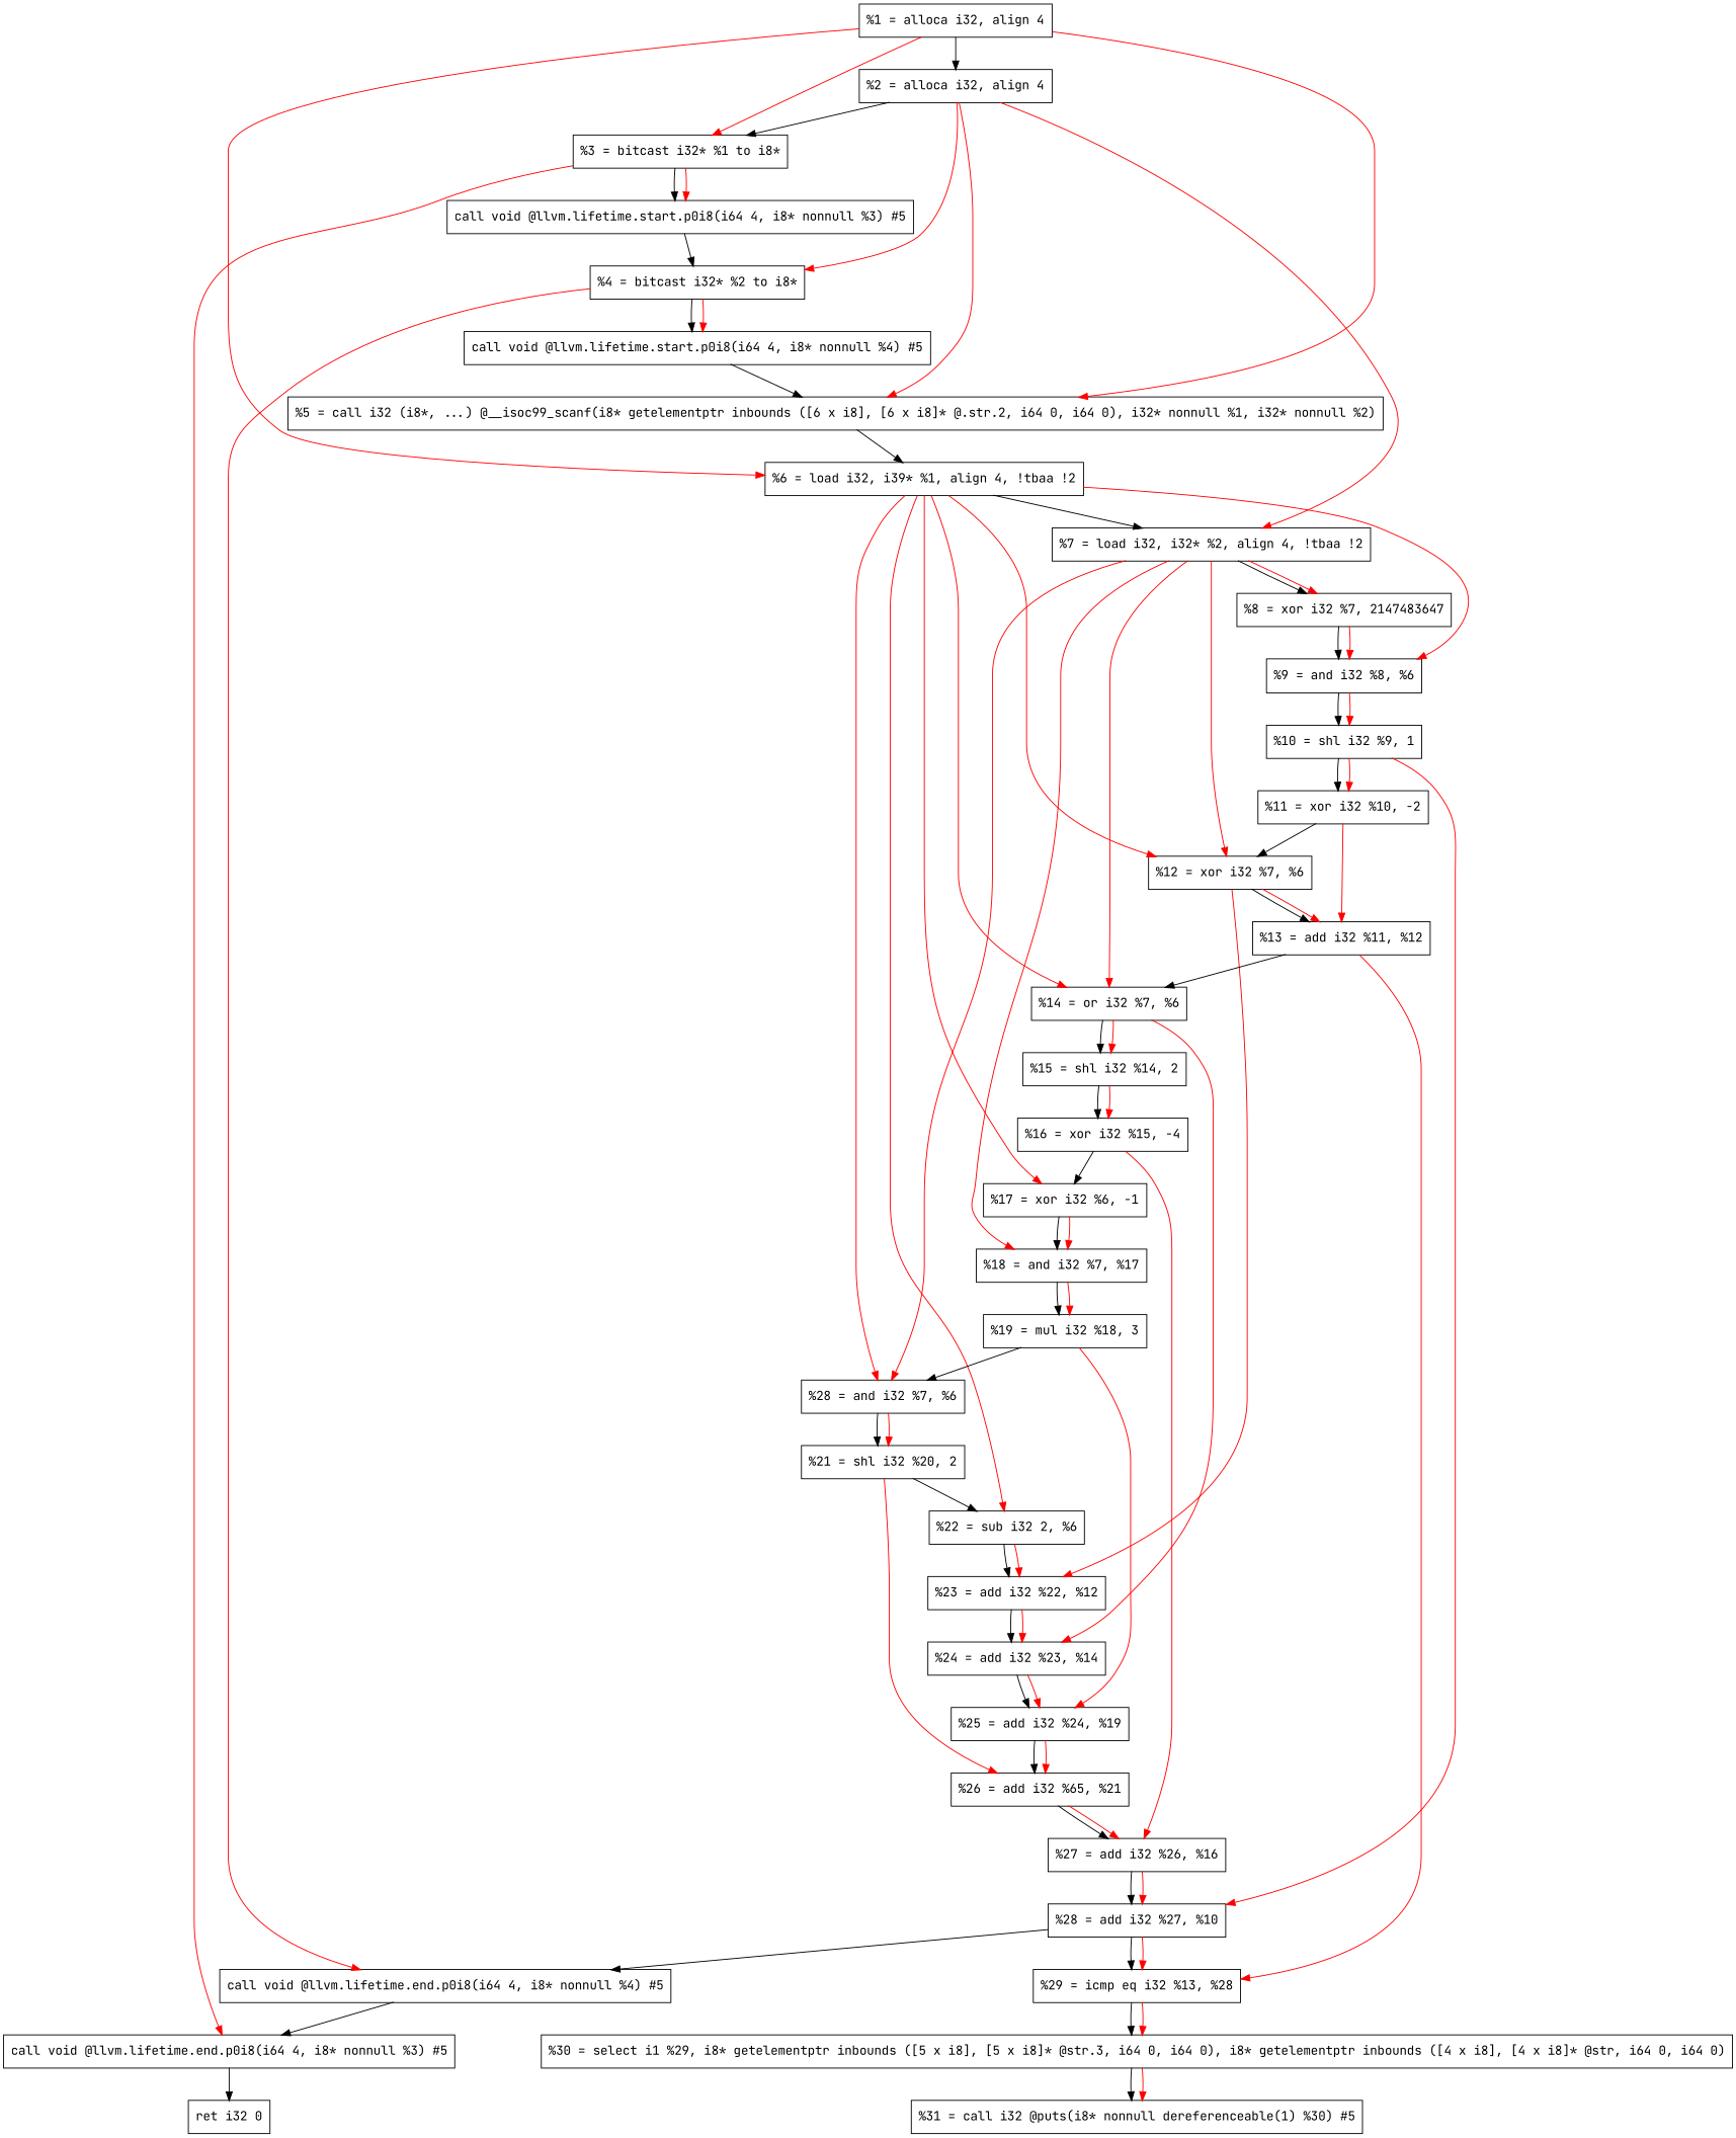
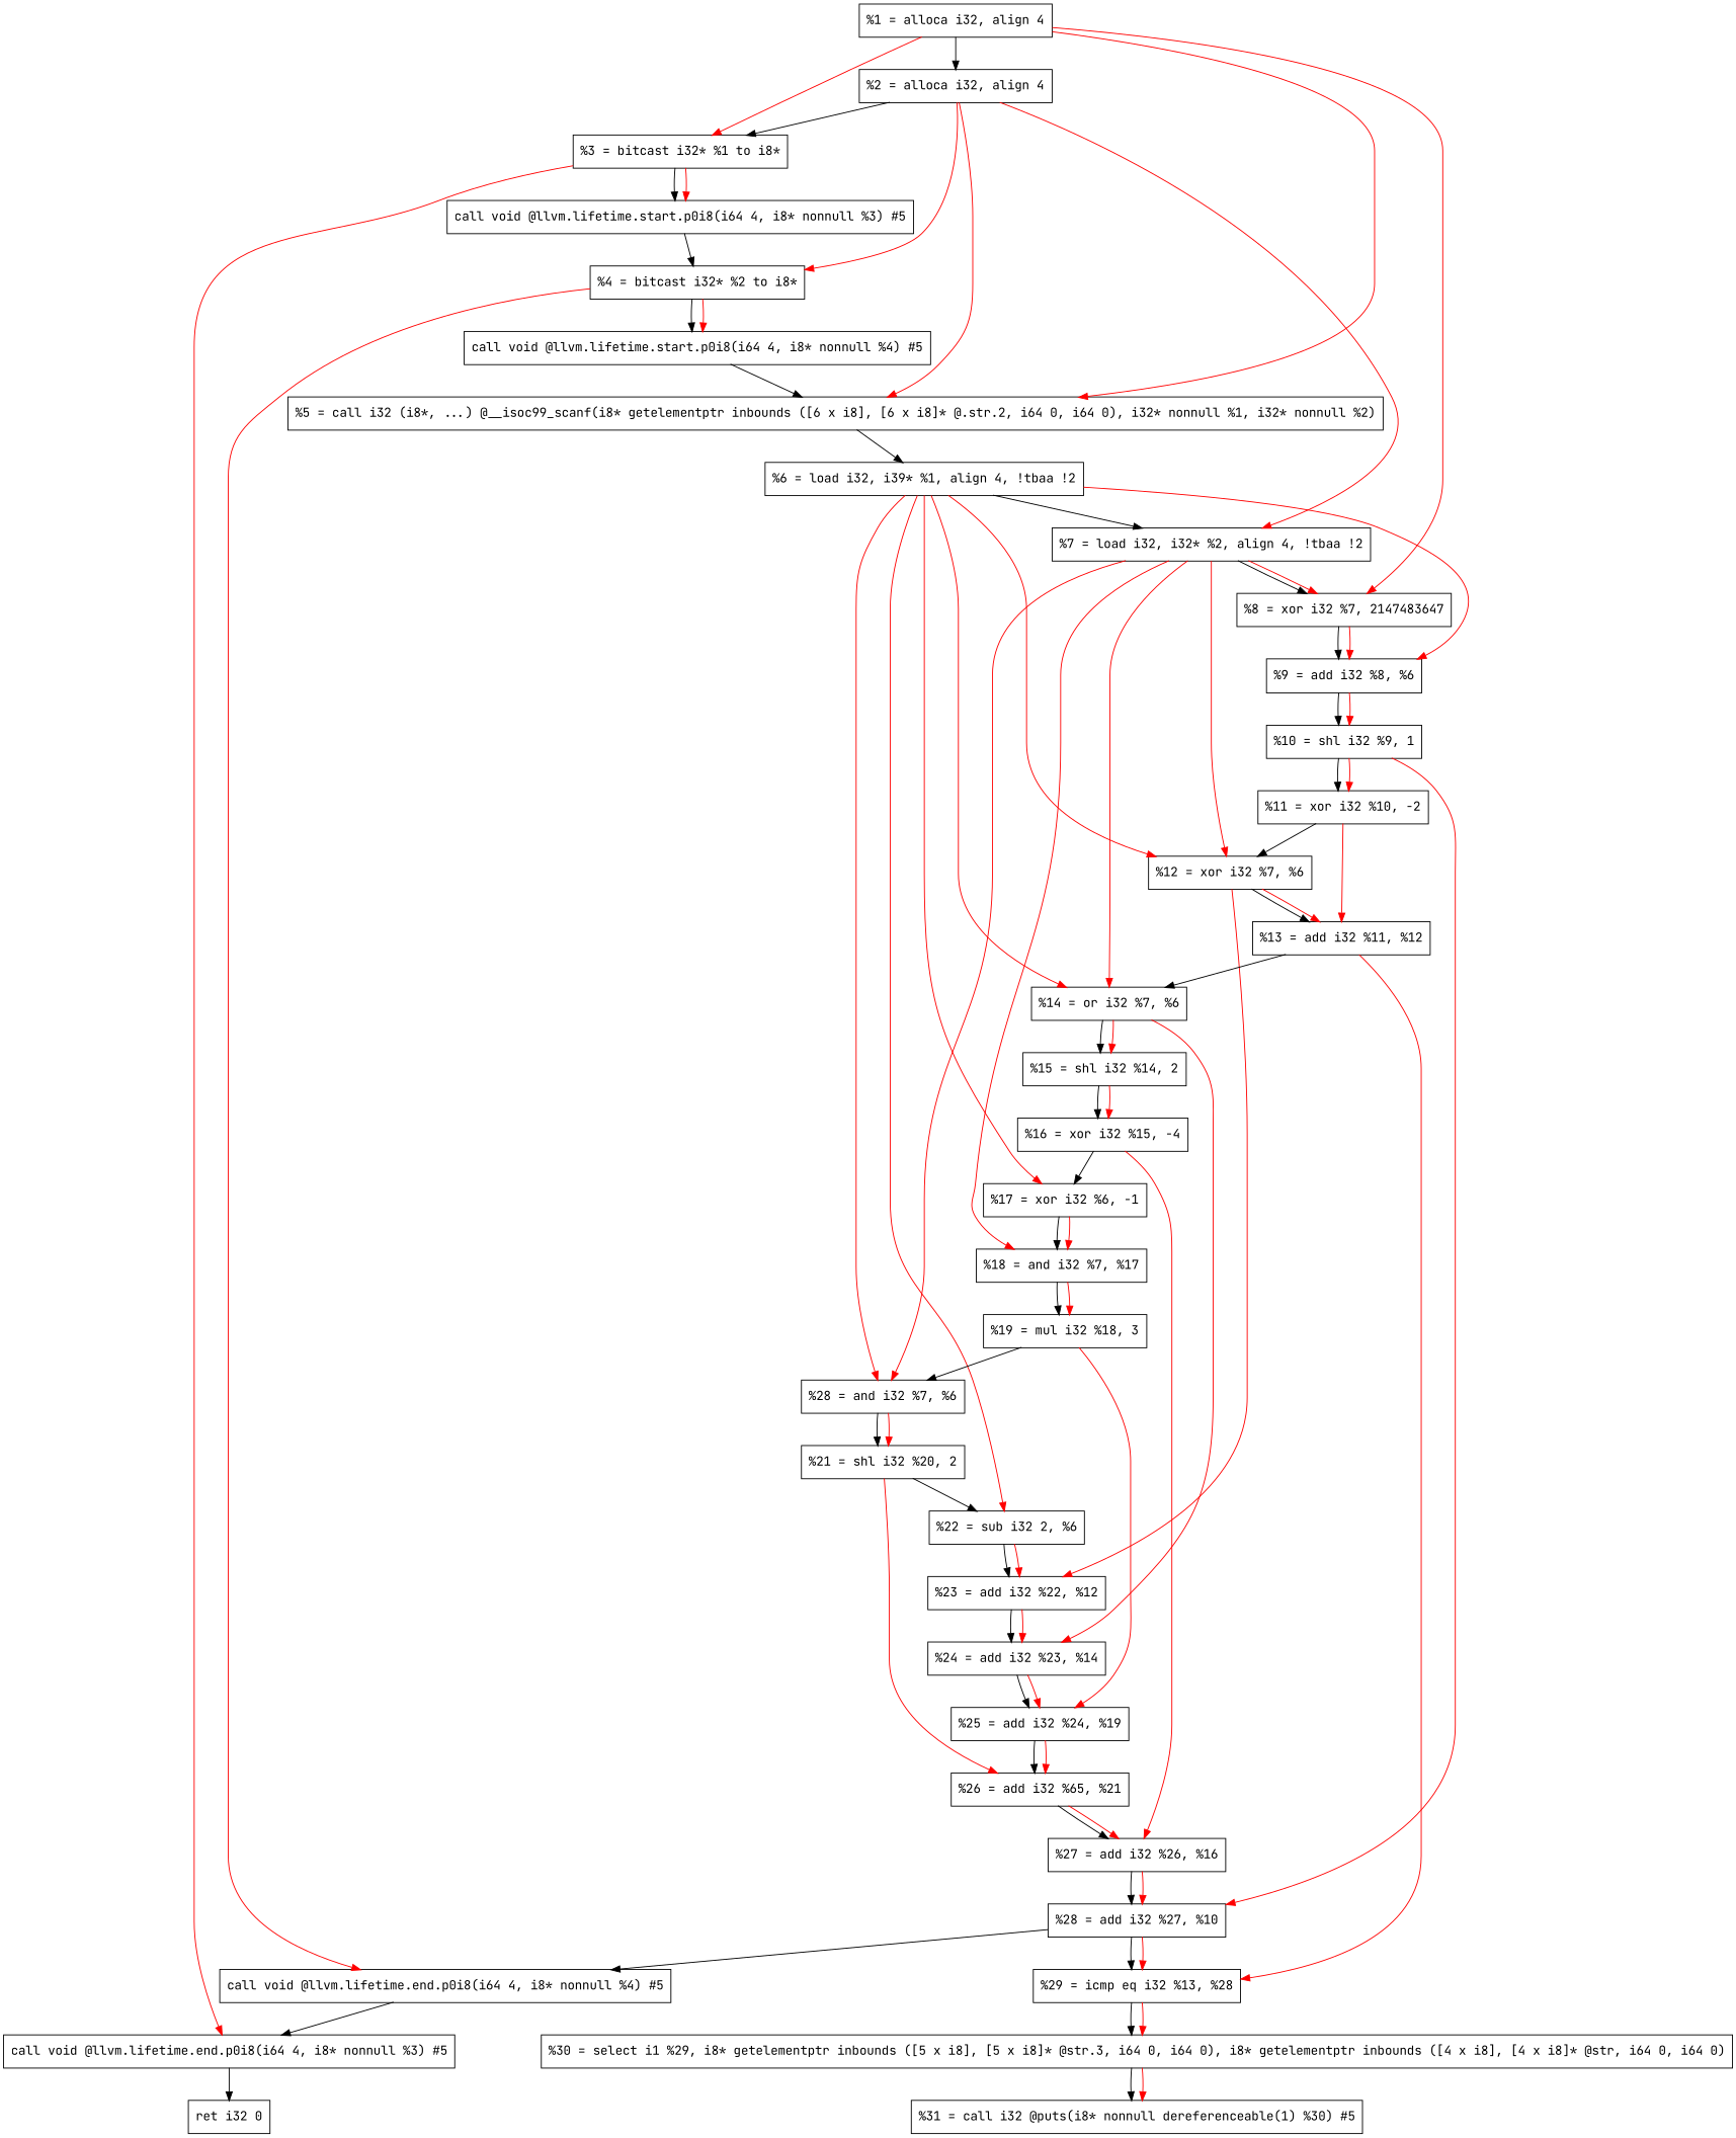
  digraph {
    fontname="JetBrains Mono"
    node [fontname="JetBrains Mono" shape=record]
    edge [fontname="JetBrains Mono" color=red]
    n1 [label="  %1 = alloca i32, align 4"]
    n2 [label="  %2 = alloca i32, align 4"]
    n3 [label="  %3 = bitcast i32* %1 to i8*"]
    n4 [label="  %5 = call i32 (i8*, ...) @__isoc99_scanf(i8* getelementptr inbounds ([6 x i8], [6 x i8]* @.str.2, i64 0, i64 0), i32* nonnull %1, i32* nonnull %2)"]
    n5 [label="%6 = load i32, i39* %1, align 4, !tbaa !2"]
    n6 [label="  %4 = bitcast i32* %2 to i8*"]
    n7 [label="  %7 = load i32, i32* %2, align 4, !tbaa !2"]
    n8 [label="  call void @llvm.lifetime.start.p0i8(i64 4, i8* nonnull %3) #5"]
    n9 [label="  call void @llvm.lifetime.end.p0i8(i64 4, i8* nonnull %3) #5"]
-   n10 [label="  %9 = and i32 %8, %6"]
+   n10 [label="%9 = add i32 %8, %6"]
    n11 [label="  %12 = xor i32 %7, %6"]
    n12 [label="  %14 = or i32 %7, %6"]
    n13 [label="  %17 = xor i32 %6, -1"]
    n14 [label="%28 = and i32 %7, %6"]
    n15 [label="  %22 = sub i32 2, %6"]
    n16 [label="  call void @llvm.lifetime.start.p0i8(i64 4, i8* nonnull %4) #5"]
    n17 [label="  call void @llvm.lifetime.end.p0i8(i64 4, i8* nonnull %4) #5"]
    n18 [label="  %8 = xor i32 %7, 2147483647"]
    n19 [label="  %18 = and i32 %7, %17"]
    n20 [label="  ret i32 0"]
    n21 [label="  %10 = shl i32 %9, 1"]
    n22 [label="  %13 = add i32 %11, %12"]
    n23 [label="  %23 = add i32 %22, %12"]
    n24 [label="  %15 = shl i32 %14, 2"]
    n25 [label="  %24 = add i32 %23, %14"]
    n26 [label="  %21 = shl i32 %20, 2"]
    n27 [label="  %19 = mul i32 %18, 3"]
    n28 [label="  %11 = xor i32 %10, -2"]
    n29 [label="  %28 = add i32 %27, %10"]
    n30 [label="  %29 = icmp eq i32 %13, %28"]
    n31 [label="  %30 = select i1 %29, i8* getelementptr inbounds ([5 x i8], [5 x i8]* @str.3, i64 0, i64 0), i8* getelementptr inbounds ([4 x i8], [4 x i8]* @str, i64 0, i64 0)"]
    n32 [label="  %16 = xor i32 %15, -4"]
    n33 [label="  %25 = add i32 %24, %19"]
    n34 [label="  %27 = add i32 %26, %16"]
    n35 [label="%26 = add i32 %65, %21"]
    n36 [label="  %31 = call i32 @puts(i8* nonnull dereferenceable(1) %30) #5"]
    n1 -> n2 [color=""]
    n1 -> n3
    n1 -> n4
-   n1 -> n5
+   n1 -> n18
    n2 -> n3 [color=""]
    n2 -> n4
    n2 -> n6
    n2 -> n7
    n3 -> n8 [color=""]
    n3 -> n8
    n3 -> n9
    n4 -> n5 [color=""]
    n5 -> n7 [color=""]
    n5 -> n10
    n5 -> n11
    n5 -> n12
    n5 -> n13
    n5 -> n14
    n5 -> n15
    n6 -> n16 [color=""]
    n6 -> n16
    n6 -> n17
    n7 -> n11
    n7 -> n12
    n7 -> n14
    n7 -> n18 [color=""]
    n7 -> n18
    n7 -> n19
    n8 -> n6 [color=""]
    n9 -> n20 [color=""]
    n10 -> n21 [color=""]
    n10 -> n21
    n11 -> n22 [color=""]
    n11 -> n22
    n11 -> n23
    n12 -> n24 [color=""]
    n12 -> n24
    n12 -> n25
    n13 -> n19 [color=""]
    n13 -> n19
    n14 -> n26 [color=""]
    n14 -> n26
    n15 -> n23 [color=""]
    n15 -> n23
    n16 -> n4 [color=""]
    n17 -> n9 [color=""]
    n18 -> n10 [color=""]
    n18 -> n10
    n19 -> n27 [color=""]
    n19 -> n27
    n21 -> n28 [color=""]
    n21 -> n28
    n21 -> n29
    n22 -> n12 [color=""]
    n22 -> n30
    n23 -> n25 [color=""]
    n23 -> n25
    n24 -> n32 [color=""]
    n24 -> n32
    n25 -> n33 [color=""]
    n25 -> n33
    n26 -> n15 [color=""]
    n26 -> n35
    n27 -> n14 [color=""]
    n27 -> n33
    n28 -> n11 [color=""]
    n28 -> n22
    n29 -> n17 [color=""]
    n29 -> n30 [color=""]
    n29 -> n30
    n30 -> n31 [color=""]
    n30 -> n31
    n31 -> n36 [color=""]
    n31 -> n36
    n32 -> n13 [color=""]
    n32 -> n34
    n33 -> n35 [color=""]
    n33 -> n35
    n34 -> n29 [color=""]
    n34 -> n29
    n35 -> n34 [color=""]
    n35 -> n34
  }
